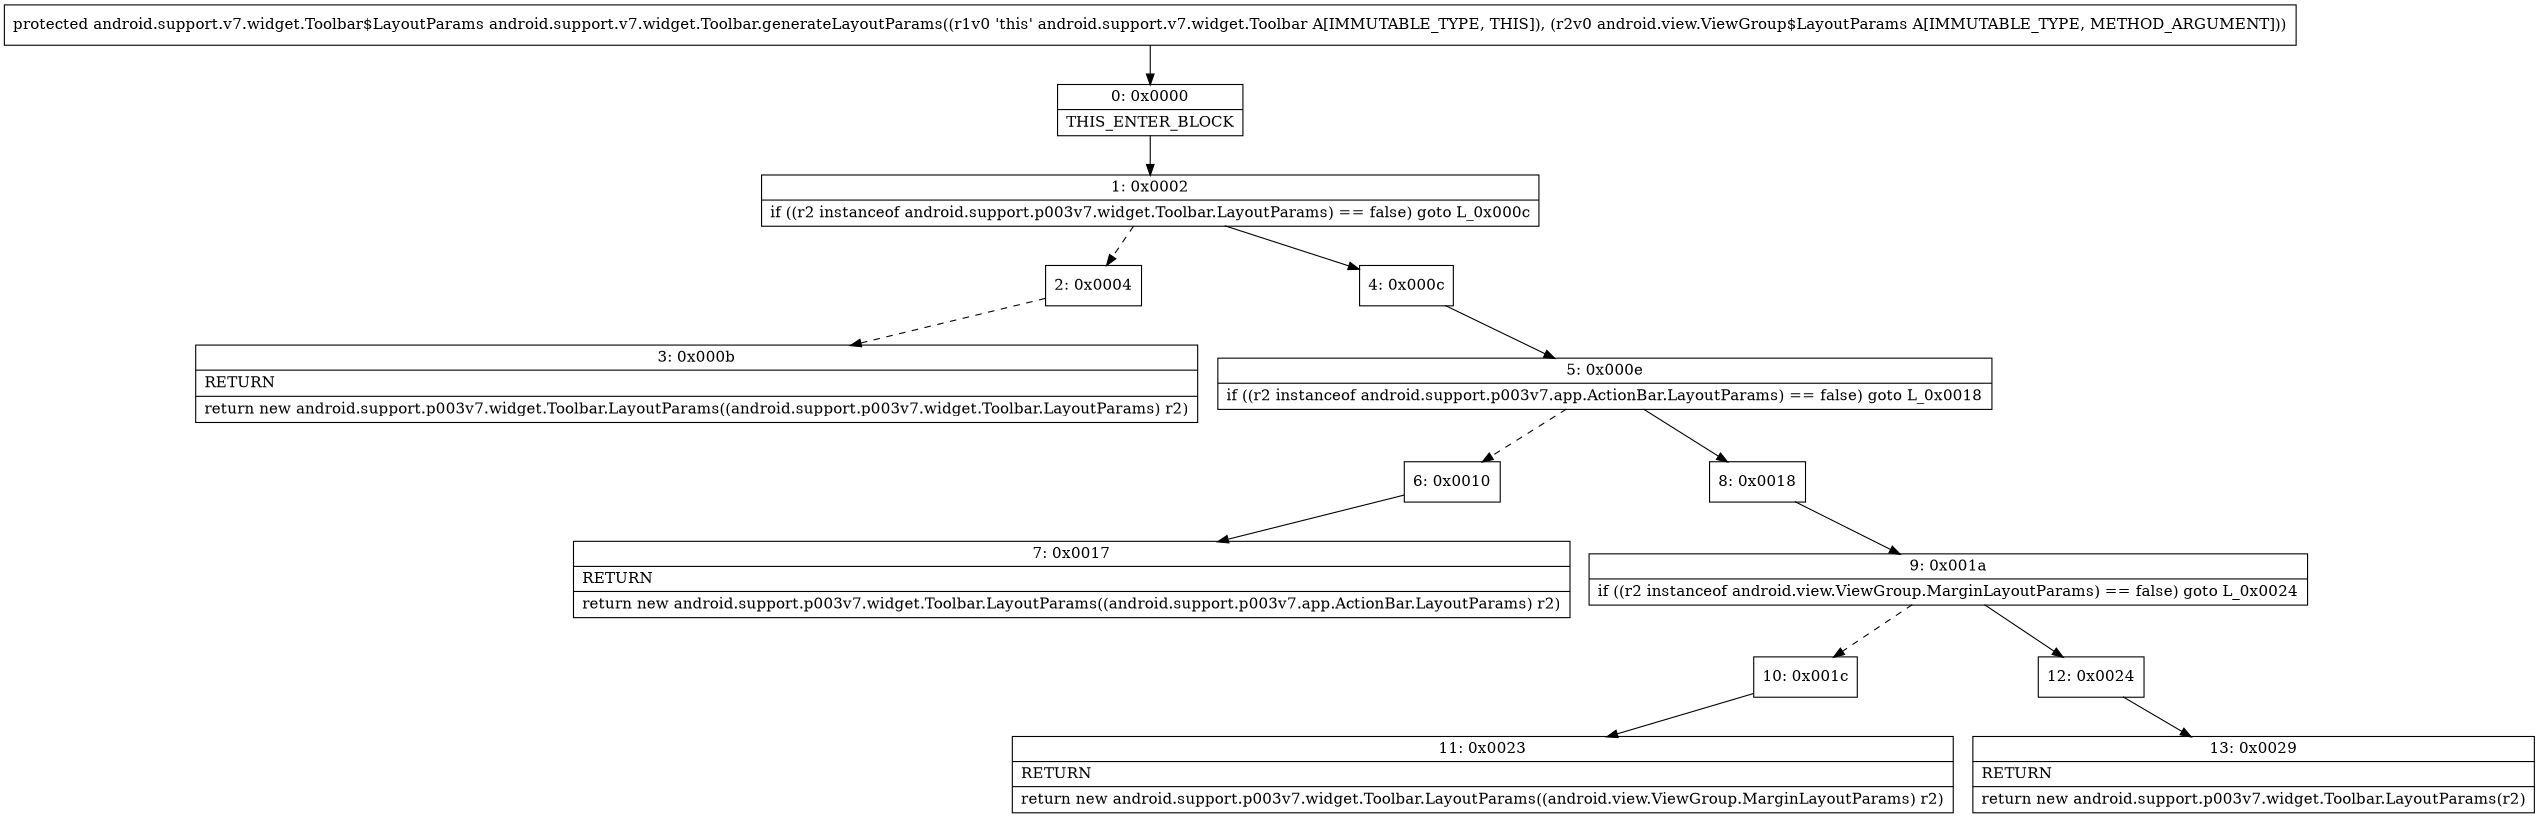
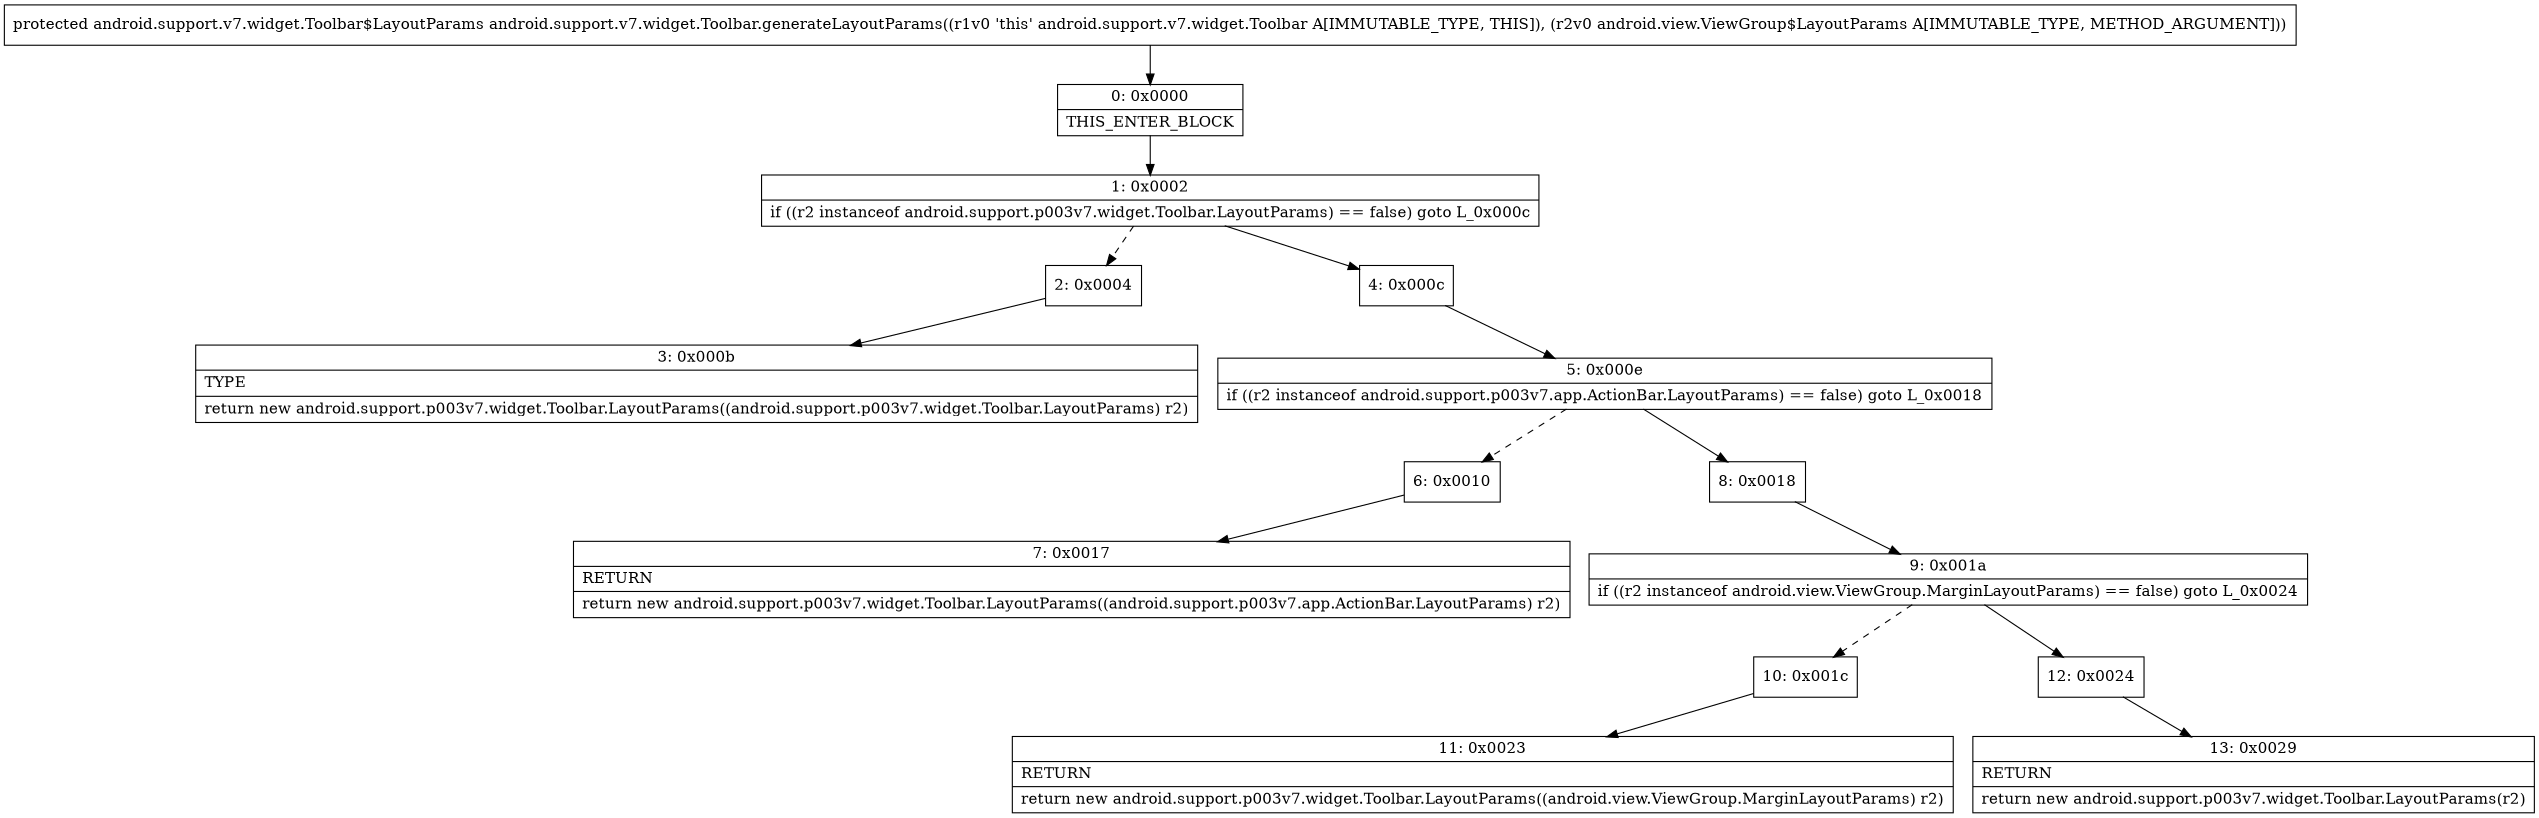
  digraph {
    node [shape=record]
    n1 [label="{0\:\ 0x0000|THIS_ENTER_BLOCK\l}"]
    n2 [label="{1\:\ 0x0002|if ((r2 instanceof android.support.p003v7.widget.Toolbar.LayoutParams) == false) goto L_0x000c\l}"]
    n3 [label="{2\:\ 0x0004}"]
    n4 [label="{4\:\ 0x000c}"]
-   n5 [label="{3\:\ 0x000b|RETURN\l|return new android.support.p003v7.widget.Toolbar.LayoutParams((android.support.p003v7.widget.Toolbar.LayoutParams) r2)\l}"]
+   n5 [label="{3\:\ 0x000b|TYPE\l|return new android.support.p003v7.widget.Toolbar.LayoutParams((android.support.p003v7.widget.Toolbar.LayoutParams) r2)\l}"]
    n6 [label="{5\:\ 0x000e|if ((r2 instanceof android.support.p003v7.app.ActionBar.LayoutParams) == false) goto L_0x0018\l}"]
    n7 [label="{6\:\ 0x0010}"]
    n8 [label="{8\:\ 0x0018}"]
    n9 [label="{7\:\ 0x0017|RETURN\l|return new android.support.p003v7.widget.Toolbar.LayoutParams((android.support.p003v7.app.ActionBar.LayoutParams) r2)\l}"]
    n10 [label="{9\:\ 0x001a|if ((r2 instanceof android.view.ViewGroup.MarginLayoutParams) == false) goto L_0x0024\l}"]
    n11 [label="{10\:\ 0x001c}"]
    n12 [label="{12\:\ 0x0024}"]
    n13 [label="{11\:\ 0x0023|RETURN\l|return new android.support.p003v7.widget.Toolbar.LayoutParams((android.view.ViewGroup.MarginLayoutParams) r2)\l}"]
    n14 [label="{13\:\ 0x0029|RETURN\l|return new android.support.p003v7.widget.Toolbar.LayoutParams(r2)\l}"]
    n15 [label="{protected android.support.v7.widget.Toolbar$LayoutParams android.support.v7.widget.Toolbar.generateLayoutParams((r1v0 'this' android.support.v7.widget.Toolbar A[IMMUTABLE_TYPE, THIS]), (r2v0 android.view.ViewGroup$LayoutParams A[IMMUTABLE_TYPE, METHOD_ARGUMENT])) }"]
    n1 -> n2
    n2 -> n3 [style=dashed]
    n2 -> n4
-   n3 -> n5 [style=dashed]
+   n3 -> n5
    n4 -> n6
    n6 -> n7 [style=dashed]
    n6 -> n8
    n7 -> n9
    n8 -> n10
    n10 -> n11 [style=dashed]
    n10 -> n12
    n11 -> n13
    n12 -> n14
    n15 -> n1
  }
